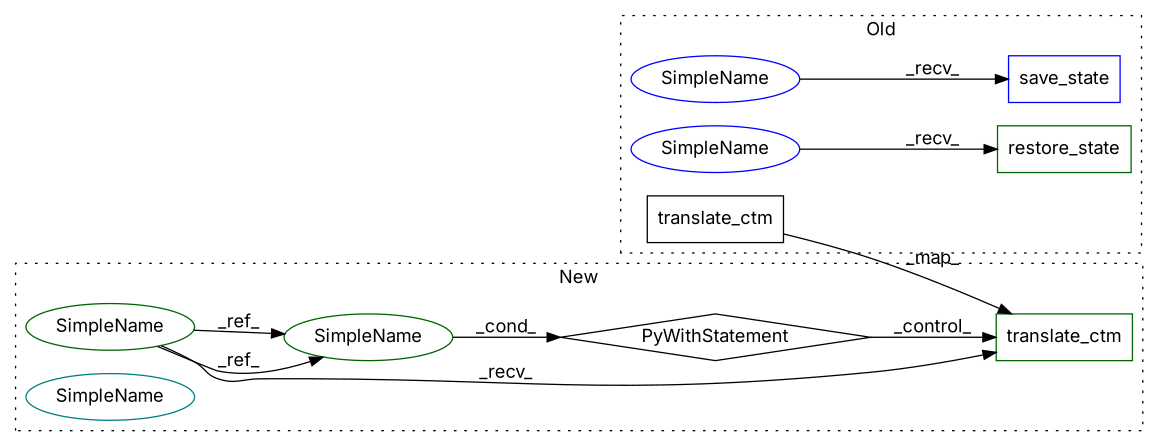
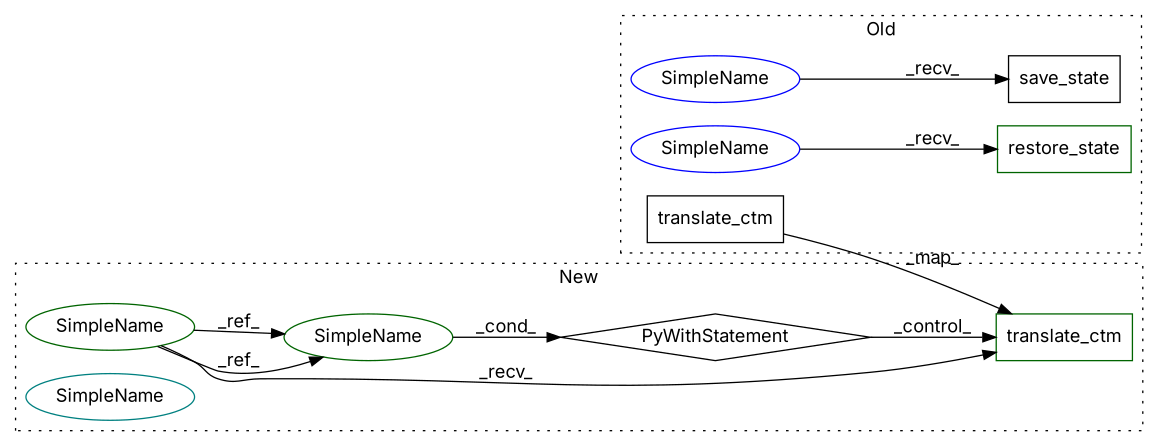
  digraph {
    rankdir=LR
    fontname=Inter
    node [a=42 l=2 s=880 shape=ellipse color=darkgreen fontname=Inter]
    edge [fontname=Inter]
    n1 [a=32 l="14,1" label=translate_ctm s="874,901" shape=box color=black]
-   n2 [a=32 l=12 label=save_state s=913 shape=box color=blue]
+   n2 [a=32 l=12 label=save_state s=913 shape=box color=black]
    n3 [a=32 l=15 label=restore_state s=981 shape=box]
    n4 [label=SimpleName s=910 color=blue]
    n5 [label=SimpleName s=978 color=blue]
    n6 [a=32 l="14,1" label=translate_ctm s="895,922" shape=box]
    n7 [label=SimpleName s=862]
    n8 [label=SimpleName color=teal]
    n9 [a=104 l="10,2" label=PyWithStatement s="870,882" shape=diamond color=black]
    n10 [label=SimpleName]
    subgraph cluster_1 {
      label=Old
      style=dotted
      n1
      n2
      n3
      n4
      n5
    }
    subgraph cluster_2 {
      label=New
      style=dotted
      n6
      n7
      n8
      n9
      n10
    }
    n1 -> n6 [label=_map_]
    n4 -> n2 [label=_recv_]
    n5 -> n3 [label=_recv_]
    n7 -> n6 [label=_recv_]
    n7 -> n10 [label=_ref_]
    n7 -> n10 [label=_ref_]
    n9 -> n6 [label=_control_]
    n10 -> n9 [label=_cond_]
  }
